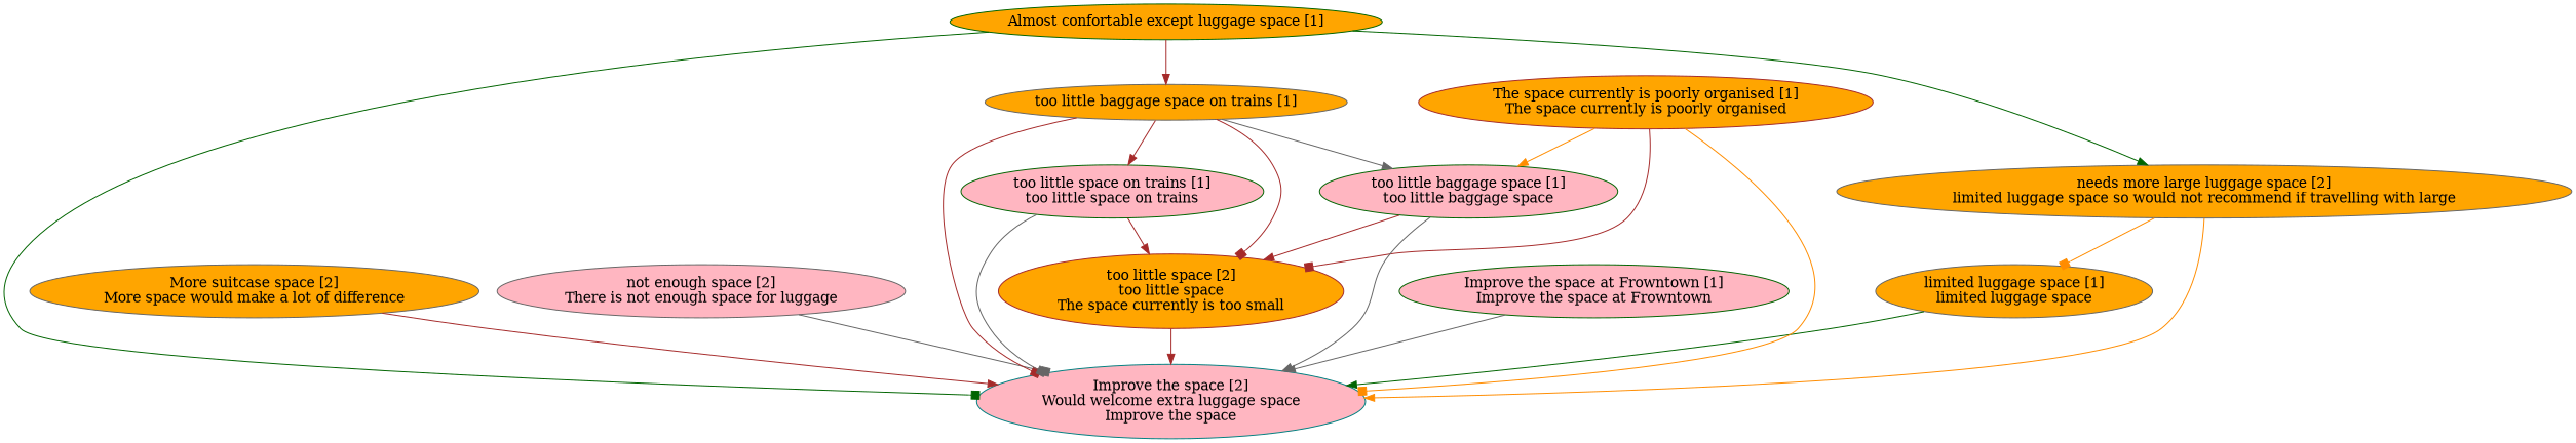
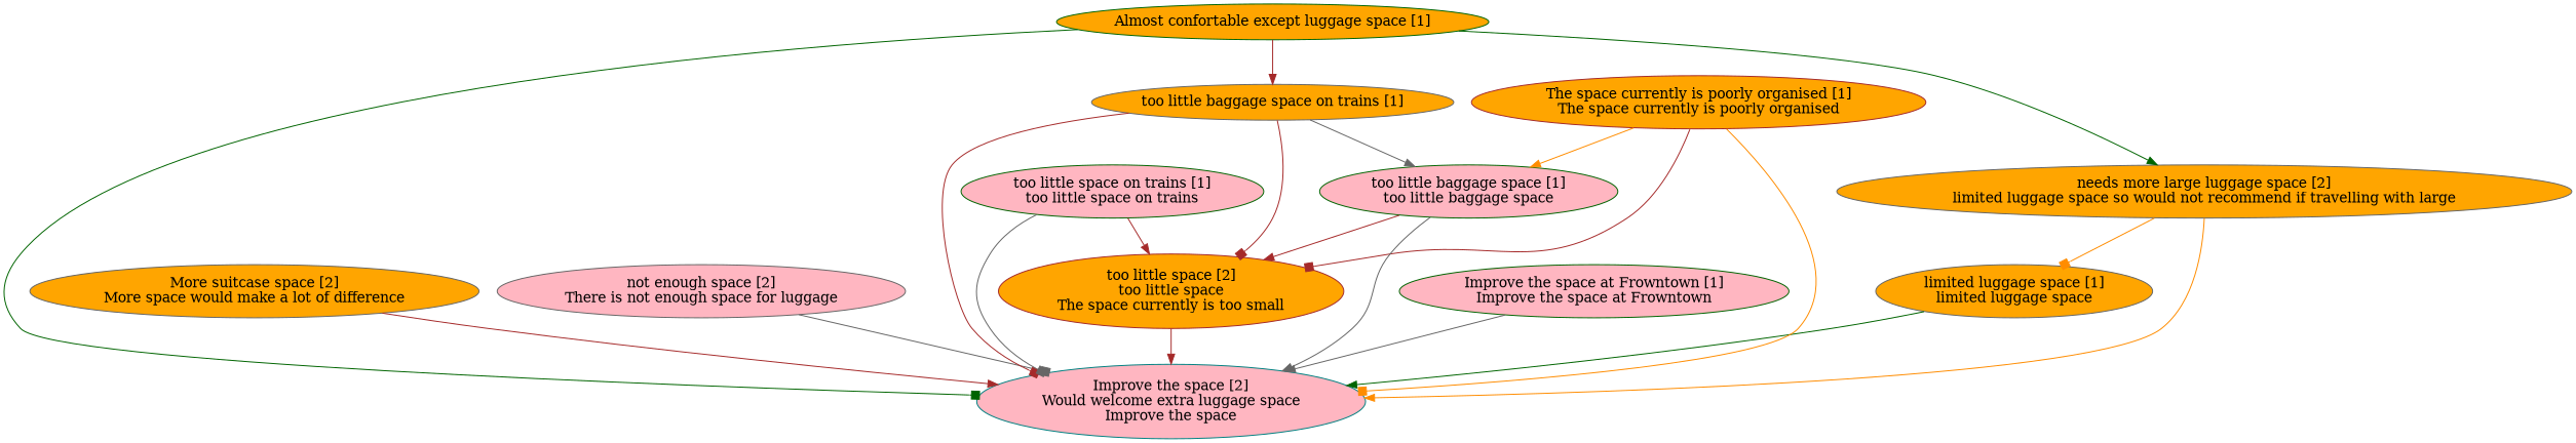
  digraph {
    node [color=gray40 fillcolor=orange style=filled]
    edge [arrowhead=normal color=brown]
    "too little space [2]\ntoo little space\nThe space currently is too small" [color=brown]
    "Improve the space [2]\nWould welcome extra luggage space\nImprove the space" [color=teal fillcolor=lightpink]
    "More suitcase space [2]\nMore space would make a lot of difference"
    "not enough space [2]\nThere is not enough space for luggage" [fillcolor=lightpink]
    "needs more large luggage space [2]\nlimited luggage space so would not recommend if travelling with large"
    "limited luggage space [1]\nlimited luggage space"
    "Almost confortable except luggage space [1]" [color=darkgreen]
    "too little baggage space on trains [1]"
    "Improve the space at Frowntown [1]\nImprove the space at Frowntown" [color=darkgreen fillcolor=lightpink]
    "The space currently is poorly organised [1]\nThe space currently is poorly organised" [color=brown]
    "too little baggage space [1]\ntoo little baggage space" [color=darkgreen fillcolor=lightpink]
    "too little space on trains [1]\ntoo little space on trains" [color=darkgreen fillcolor=lightpink]
    "too little space [2]\ntoo little space\nThe space currently is too small" -> "Improve the space [2]\nWould welcome extra luggage space\nImprove the space"
    "More suitcase space [2]\nMore space would make a lot of difference" -> "Improve the space [2]\nWould welcome extra luggage space\nImprove the space"
    "not enough space [2]\nThere is not enough space for luggage" -> "Improve the space [2]\nWould welcome extra luggage space\nImprove the space" [arrowhead=box color=gray40]
    "needs more large luggage space [2]\nlimited luggage space so would not recommend if travelling with large" -> "Improve the space [2]\nWould welcome extra luggage space\nImprove the space" [color=darkorange]
    "needs more large luggage space [2]\nlimited luggage space so would not recommend if travelling with large" -> "limited luggage space [1]\nlimited luggage space" [arrowhead=box color=darkorange]
    "limited luggage space [1]\nlimited luggage space" -> "Improve the space [2]\nWould welcome extra luggage space\nImprove the space" [color=darkgreen]
    "Almost confortable except luggage space [1]" -> "Improve the space [2]\nWould welcome extra luggage space\nImprove the space" [arrowhead=box color=darkgreen]
    "Almost confortable except luggage space [1]" -> "needs more large luggage space [2]\nlimited luggage space so would not recommend if travelling with large" [color=darkgreen]
    "Almost confortable except luggage space [1]" -> "too little baggage space on trains [1]"
    "too little baggage space on trains [1]" -> "too little space [2]\ntoo little space\nThe space currently is too small" [arrowhead=box]
    "too little baggage space on trains [1]" -> "Improve the space [2]\nWould welcome extra luggage space\nImprove the space" [arrowhead=box]
    "too little baggage space on trains [1]" -> "too little baggage space [1]\ntoo little baggage space" [color=gray40]
-   "too little baggage space on trains [1]" -> "too little space on trains [1]\ntoo little space on trains"
    "Improve the space at Frowntown [1]\nImprove the space at Frowntown" -> "Improve the space [2]\nWould welcome extra luggage space\nImprove the space" [color=gray40]
    "The space currently is poorly organised [1]\nThe space currently is poorly organised" -> "too little space [2]\ntoo little space\nThe space currently is too small" [arrowhead=box]
    "The space currently is poorly organised [1]\nThe space currently is poorly organised" -> "Improve the space [2]\nWould welcome extra luggage space\nImprove the space" [arrowhead=box color=darkorange]
    "The space currently is poorly organised [1]\nThe space currently is poorly organised" -> "too little baggage space [1]\ntoo little baggage space" [color=darkorange]
    "too little baggage space [1]\ntoo little baggage space" -> "too little space [2]\ntoo little space\nThe space currently is too small"
    "too little baggage space [1]\ntoo little baggage space" -> "Improve the space [2]\nWould welcome extra luggage space\nImprove the space" [color=gray40]
    "too little space on trains [1]\ntoo little space on trains" -> "too little space [2]\ntoo little space\nThe space currently is too small"
    "too little space on trains [1]\ntoo little space on trains" -> "Improve the space [2]\nWould welcome extra luggage space\nImprove the space" [arrowhead=box color=gray40]
  }
